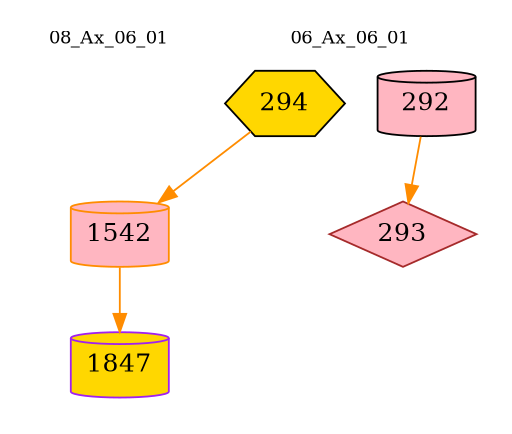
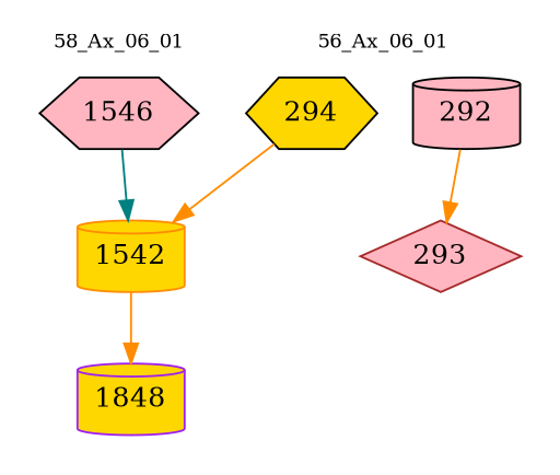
  digraph {
    node [color=black fillcolor=lightpink shape=cylinder style=filled]
    edge [color=darkorange]
-   n2 [color=darkorange label=1542]
-   n3 [color=purple fillcolor=gold label=1847]
+   n1 [label=1546 shape=hexagon]
+   n2 [color=darkorange fillcolor=gold label=1542]
+   n3 [color=purple fillcolor=gold label=1848]
    n4 [fillcolor=gold label=294 shape=hexagon]
    n5 [label=292]
    n6 [color=brown label=293 shape=diamond]
    subgraph cluster_1 {
      color=white
      fontsize=10
-     label="08_Ax_06_01"
+     label="58_Ax_06_01"
+     n1
      n2
      n3
    }
    subgraph cluster_2 {
      color=white
      fontsize=10
-     label="06_Ax_06_01"
+     label="56_Ax_06_01"
      n4
      n5
      n6
    }
+   n1 -> n2 [color=teal]
    n2 -> n3
    n4 -> n2
    n5 -> n6
  }
